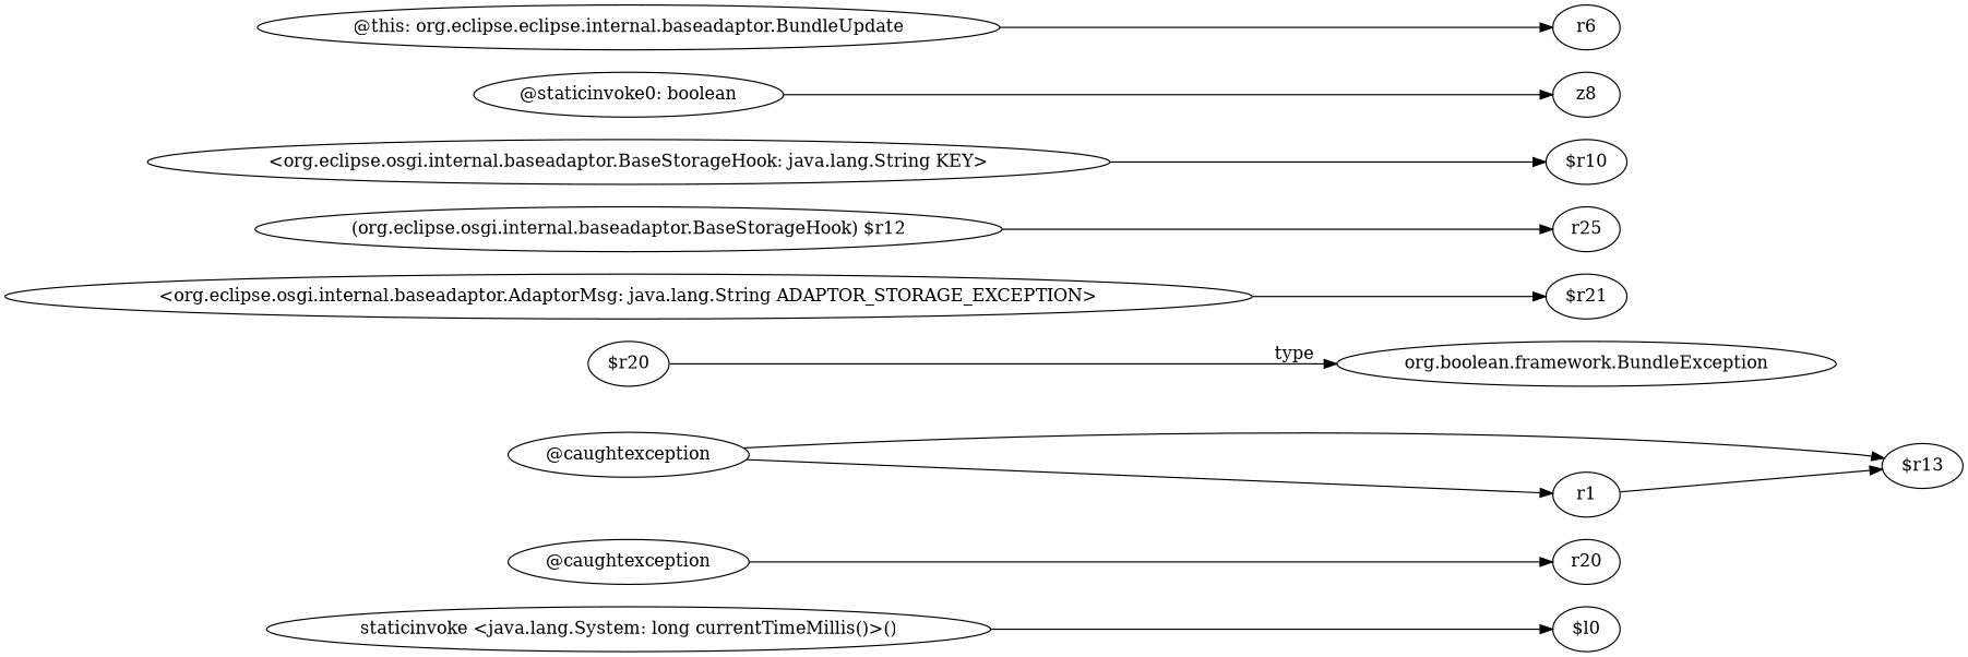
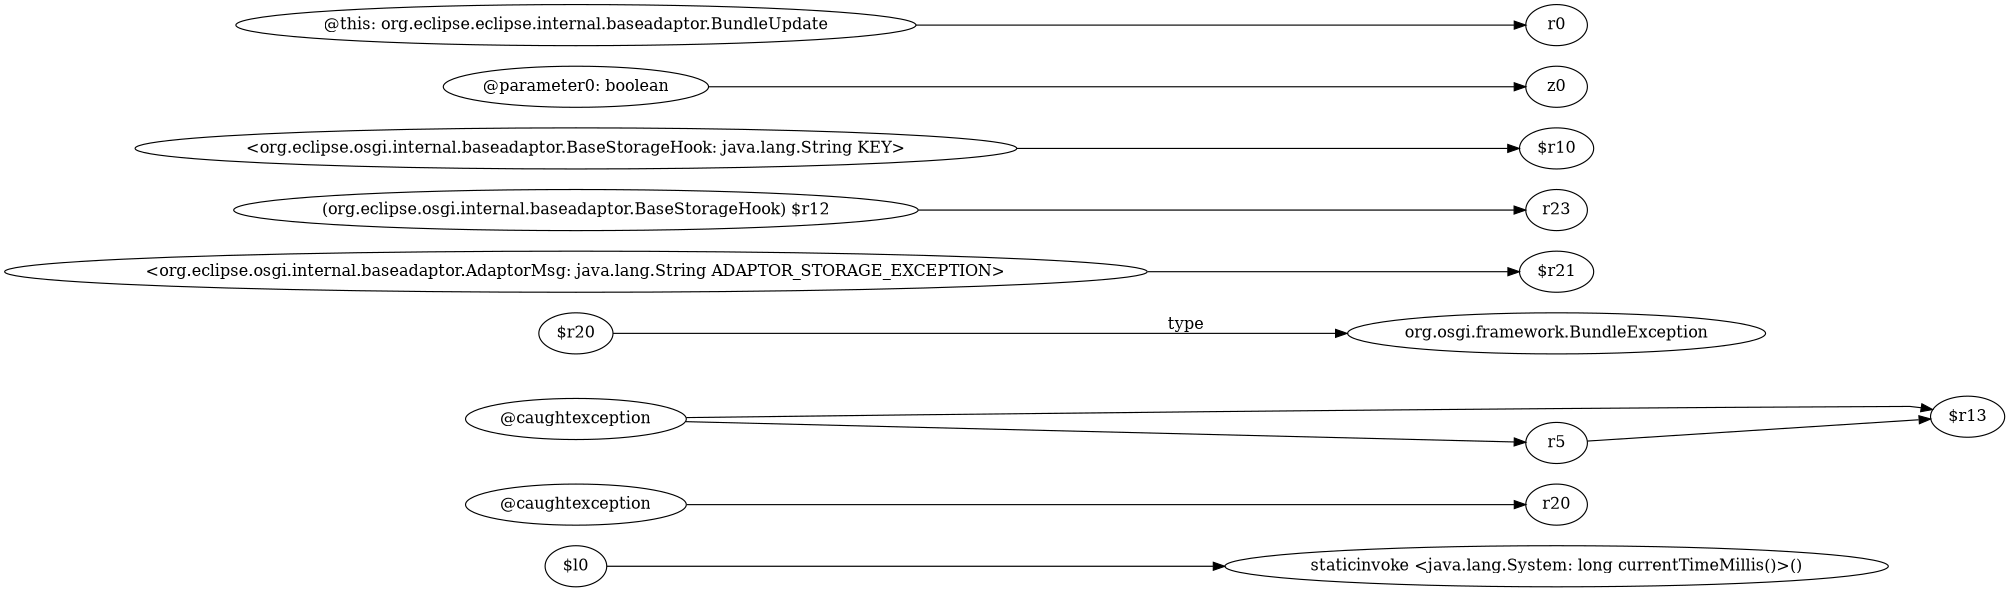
  digraph {
    rankdir=LR
    n1 [label="staticinvoke <java.lang.System: long currentTimeMillis()>()"]
    n2 [label="$l0"]
    n3 [label=r20]
    n4 [label="@caughtexception"]
    n5 [label="@caughtexception"]
    n6 [label="$r13"]
-   n7 [label=r1]
-   n8 [label="org.boolean.framework.BundleException"]
+   n7 [label=r5]
+   n8 [label="org.osgi.framework.BundleException"]
    n9 [label="$r20"]
    n10 [label="<org.eclipse.osgi.internal.baseadaptor.AdaptorMsg: java.lang.String ADAPTOR_STORAGE_EXCEPTION>"]
    n11 [label="$r21"]
    n12 [label="(org.eclipse.osgi.internal.baseadaptor.BaseStorageHook) $r12"]
-   n13 [label=r25]
+   n13 [label=r23]
    n14 [label="<org.eclipse.osgi.internal.baseadaptor.BaseStorageHook: java.lang.String KEY>"]
    n15 [label="$r10"]
-   n16 [label="@staticinvoke0: boolean"]
-   n17 [label=z8]
+   n16 [label="@parameter0: boolean"]
+   n17 [label=z0]
    n18 [label="@this: org.eclipse.eclipse.internal.baseadaptor.BundleUpdate"]
-   n19 [label=r6]
-   n1 -> n2
+   n19 [label=r0]
+   n2 -> n1
    n4 -> n3
    n5 -> n6
    n5 -> n7
    n7 -> n6
    n9 -> n8 [label=type]
    n10 -> n11
    n12 -> n13
    n14 -> n15
    n16 -> n17
    n18 -> n19
  }
